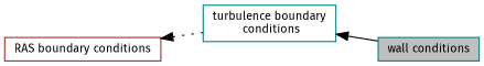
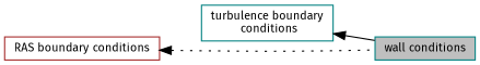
  digraph {
    fontname="Fira Sans"
    rankdir=LR
    node [color=teal fontname="Fira Sans" fontsize=10 shape=record]
    edge [dir=back fontname="Fira Sans" fontsize=10 labelfontname=Helvetica labelfontsize=10 shape=plaintext]
    n1 [height=0.2 label="turbulence boundary\l conditions" width=0.4]
    n2 [fillcolor=grey75 fontcolor=black height=0.2 label="wall conditions" style=filled width=0.4]
    n3 [color=brown height=0.2 label="RAS boundary conditions" width=0.4]
    n1 -> n2 [style=solid]
-   n3 -> n1 [style=dotted]
+   n3 -> n2 [style=dotted]
  }
